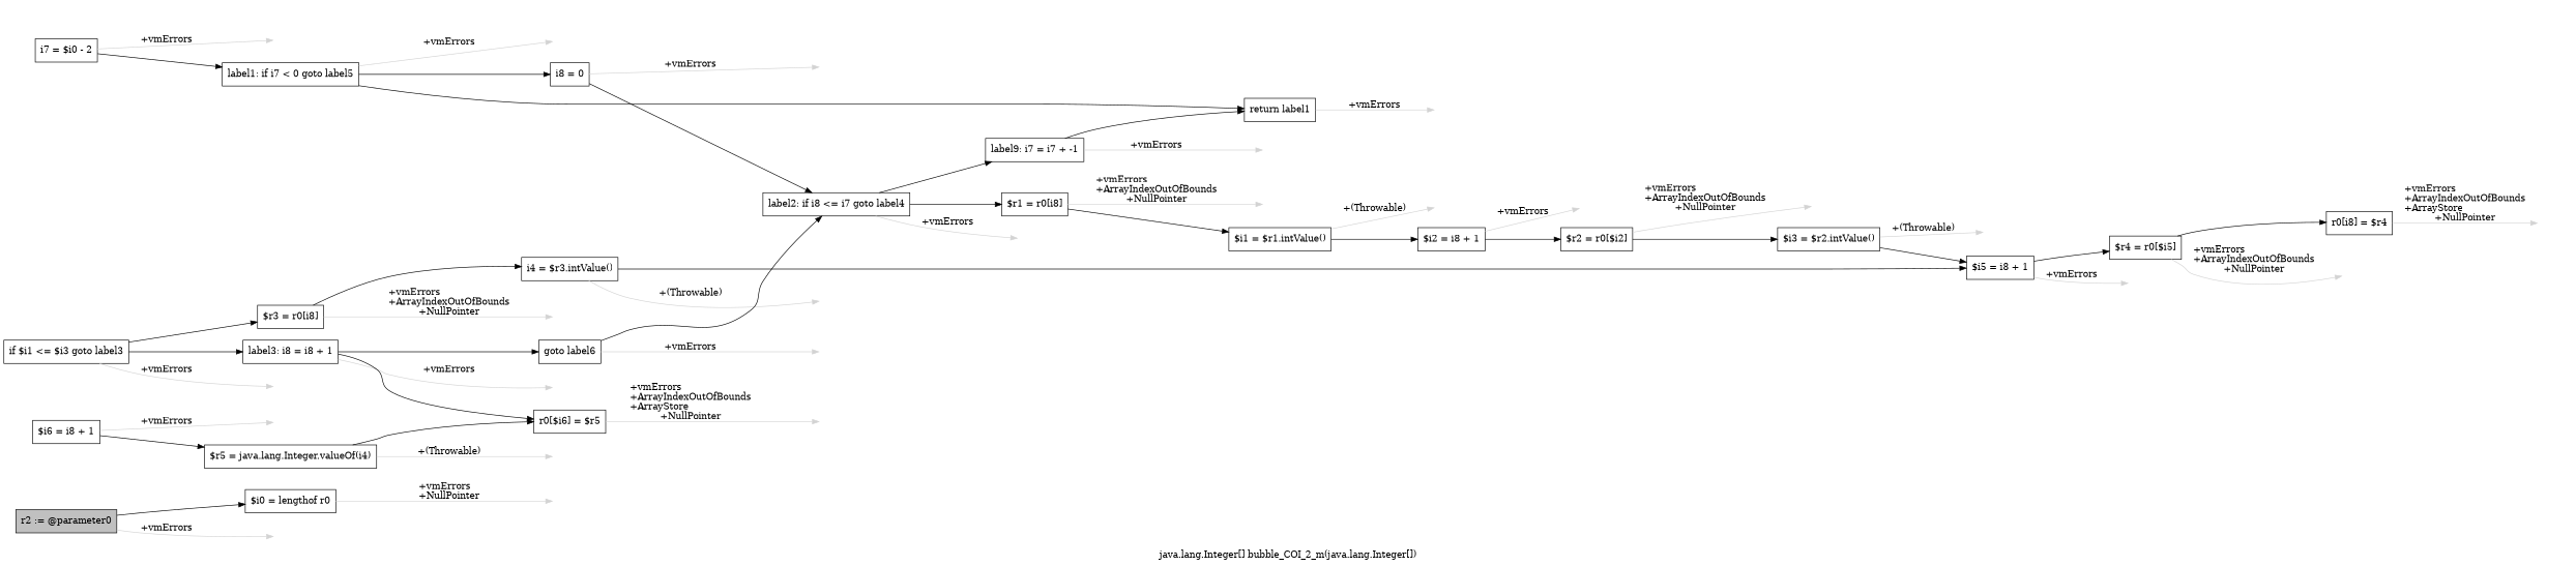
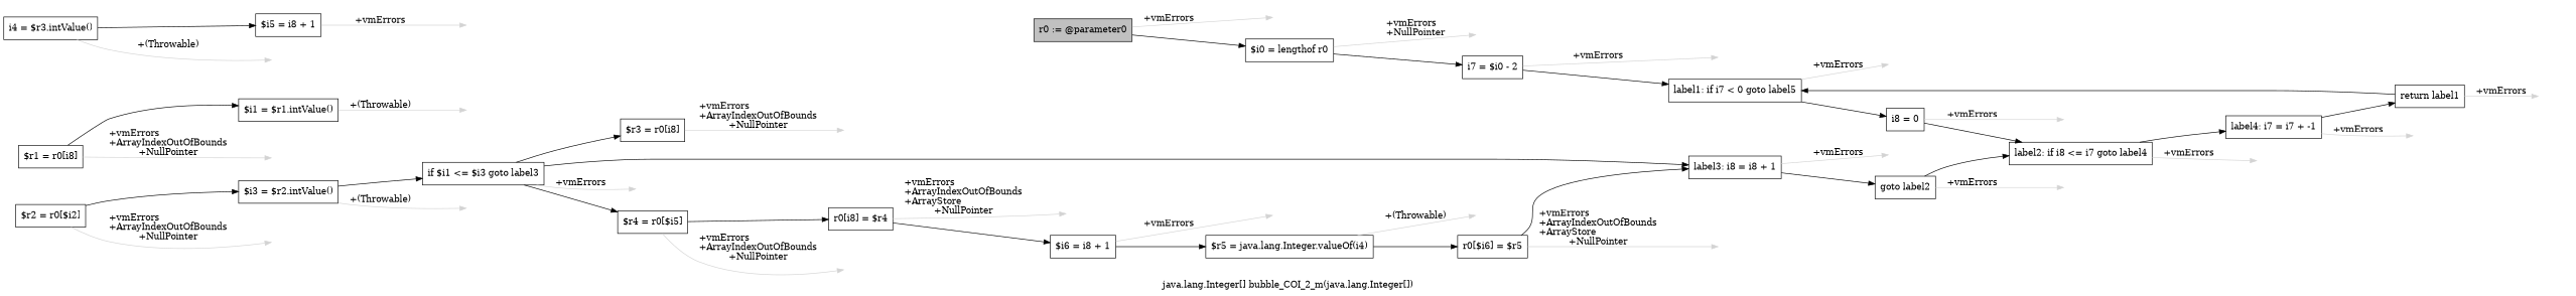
  digraph {
    label="java.lang.Integer[] bubble_COI_2_m(java.lang.Integer[])"
    rankdir=LR
    node [shape=box style=invis]
    edge [color=black]
-   n1 [fillcolor=gray label="r2 := @parameter0" style=filled]
+   n1 [fillcolor=gray label="r0 := @parameter0" style=filled]
    n2 [label="$i0 = lengthof r0" style=""]
    n3 [label=Esc]
    n4 [label="i7 = $i0 - 2" style=""]
    n5 [label=Esc]
    n6 [label="label1: if i7 < 0 goto label5" style=""]
    n7 [label=Esc]
    n8 [label="i8 = 0" style=""]
    n9 [label=Esc]
    n10 [label="label2: if i8 <= i7 goto label4" style=""]
    n11 [label=Esc]
    n12 [label="$r1 = r0[i8]" style=""]
-   n13 [label="label9: i7 = i7 + -1" style=""]
+   n13 [label="label4: i7 = i7 + -1" style=""]
    n14 [label=Esc]
    n15 [label=Esc]
    n16 [label="$i1 = $r1.intValue()" style=""]
    n17 [label=Esc]
    n18 [label="return label1" style=""]
    n19 [label=Esc]
-   n20 [label="$i2 = i8 + 1" style=""]
    n21 [label=Esc]
    n22 [label=Esc]
    n23 [label="$r2 = r0[$i2]" style=""]
    n24 [label=Esc]
    n25 [label="$i3 = $r2.intValue()" style=""]
    n26 [label=Esc]
    n27 [label="if $i1 <= $i3 goto label3" style=""]
    n28 [label=Esc]
    n29 [label="$r3 = r0[i8]" style=""]
    n30 [label="label3: i8 = i8 + 1" style=""]
    n31 [label=Esc]
    n32 [label="i4 = $r3.intValue()" style=""]
    n33 [label=Esc]
-   n34 [label="goto label6" style=""]
+   n34 [label="goto label2" style=""]
    n35 [label=Esc]
    n36 [label="$i5 = i8 + 1" style=""]
    n37 [label=Esc]
    n38 [label=Esc]
    n39 [label="$r4 = r0[$i5]" style=""]
    n40 [label=Esc]
    n41 [label="r0[i8] = $r4" style=""]
    n42 [label=Esc]
    n43 [label="$i6 = i8 + 1" style=""]
    n44 [label=Esc]
    n45 [label="$r5 = java.lang.Integer.valueOf(i4)" style=""]
    n46 [label=Esc]
    n47 [label="r0[$i6] = $r5" style=""]
    n48 [label=Esc]
    n49 [label=Esc]
    n1 -> n2
    n1 -> n3 [color=lightgray label="\l+vmErrors"]
+   n2 -> n4
    n2 -> n5 [color=lightgray label="\l+vmErrors\l+NullPointer"]
    n4 -> n6
    n4 -> n7 [color=lightgray label="\l+vmErrors"]
    n6 -> n8
    n6 -> n9 [color=lightgray label="\l+vmErrors"]
    n8 -> n10
    n8 -> n11 [color=lightgray label="\l+vmErrors"]
-   n10 -> n12
    n10 -> n13
    n10 -> n14 [color=lightgray label="\l+vmErrors"]
    n12 -> n16
    n12 -> n17 [color=lightgray label="\l+vmErrors\l+ArrayIndexOutOfBounds\l+NullPointer"]
    n13 -> n18
    n13 -> n19 [color=lightgray label="\l+vmErrors"]
-   n16 -> n20
    n16 -> n21 [color=lightgray label="\l+(Throwable)"]
-   n6 -> n18
+   n18 -> n6
    n18 -> n22 [color=lightgray label="\l+vmErrors"]
-   n20 -> n23
-   n20 -> n24 [color=lightgray label="\l+vmErrors"]
    n23 -> n25
    n23 -> n26 [color=lightgray label="\l+vmErrors\l+ArrayIndexOutOfBounds\l+NullPointer"]
-   n25 -> n36
+   n25 -> n27
    n25 -> n28 [color=lightgray label="\l+(Throwable)"]
    n27 -> n29
    n27 -> n30
    n27 -> n31 [color=lightgray label="\l+vmErrors"]
-   n29 -> n32
    n29 -> n33 [color=lightgray label="\l+vmErrors\l+ArrayIndexOutOfBounds\l+NullPointer"]
    n30 -> n34
    n30 -> n35 [color=lightgray label="\l+vmErrors"]
    n32 -> n36
    n32 -> n37 [color=lightgray label="\l+(Throwable)"]
    n34 -> n10
    n34 -> n38 [color=lightgray label="\l+vmErrors"]
-   n36 -> n39
+   n27 -> n39
    n36 -> n40 [color=lightgray label="\l+vmErrors"]
    n39 -> n41
    n39 -> n42 [color=lightgray label="\l+vmErrors\l+ArrayIndexOutOfBounds\l+NullPointer"]
+   n41 -> n43
    n41 -> n44 [color=lightgray label="\l+vmErrors\l+ArrayIndexOutOfBounds\l+ArrayStore\l+NullPointer"]
    n43 -> n45
    n43 -> n46 [color=lightgray label="\l+vmErrors"]
    n45 -> n47
    n45 -> n48 [color=lightgray label="\l+(Throwable)"]
-   n30 -> n47
+   n47 -> n30
    n47 -> n49 [color=lightgray label="\l+vmErrors\l+ArrayIndexOutOfBounds\l+ArrayStore\l+NullPointer"]
  }
